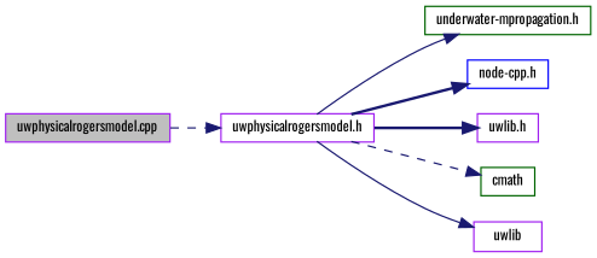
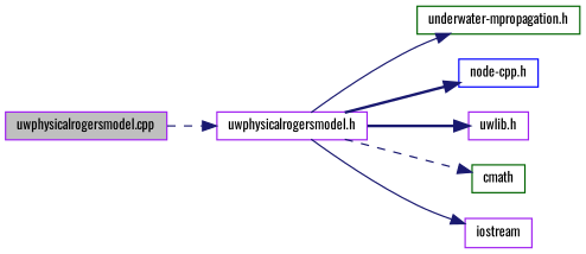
  digraph {
    fontname=Oswald
    rankdir=LR
    node [color=purple fillcolor=white fontname=Oswald fontsize=10 shape=record style=filled]
    edge [color=midnightblue fontname=Oswald fontsize=10 labelfontname=Helvetica labelfontsize=10 style=dashed]
    n1 [fillcolor=grey75 fontcolor=black height=0.2 label="uwphysicalrogersmodel.cpp" width=0.4]
    n2 [height=0.2 label="uwphysicalrogersmodel.h" width=0.4]
    n3 [color=darkgreen height=0.2 label="underwater-mpropagation.h" width=0.4]
    n4 [color=blue height=0.2 label="node-cpp.h" width=0.4]
    n5 [height=0.2 label="uwlib.h" width=0.4]
    n6 [color=darkgreen height=0.2 label=cmath width=0.4]
-   n7 [height=0.2 label=uwlib width=0.4]
+   n7 [height=0.2 label=iostream width=0.4]
    n1 -> n2
    n2 -> n3 [style=solid]
    n2 -> n4 [style=bold]
    n2 -> n5 [style=bold]
    n2 -> n6
    n2 -> n7 [style=solid]
  }
